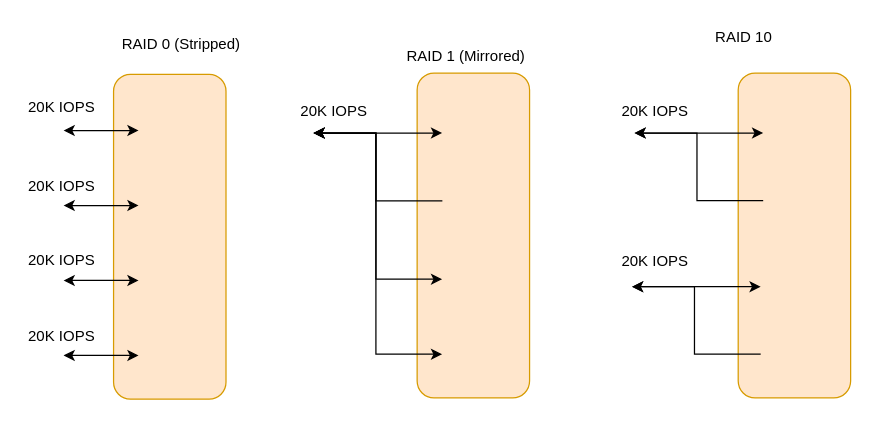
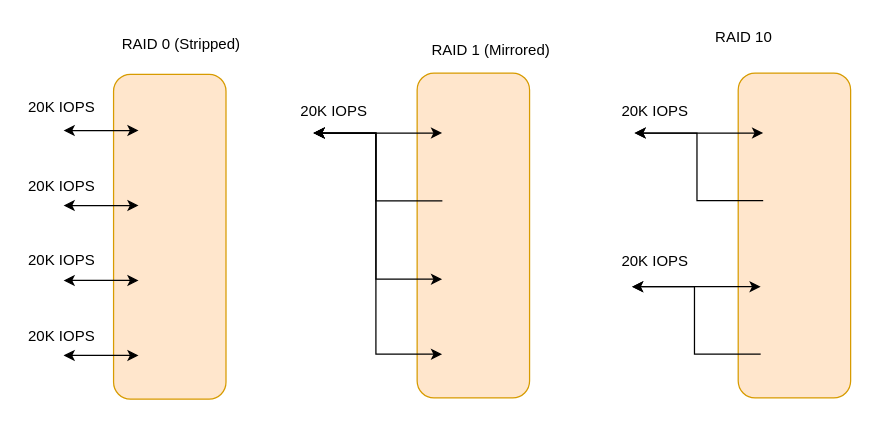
  <mxCell id="0" />
  <mxCell id="1" parent="0" />
  <mxCell id="2" value="" style="rounded=1;whiteSpace=wrap;html=1;fillColor=#ffe6cc;strokeColor=#d79b00;" parent="1" vertex="1"><mxGeometry x="90" y="59" width="90" height="260" as="geometry" /></mxCell>
  <mxCell id="3" style="edgeStyle=orthogonalEdgeStyle;rounded=0;orthogonalLoop=1;jettySize=auto;html=1;exitX=0;exitY=0.5;exitDx=0;exitDy=0;startArrow=classic;startFill=1;endArrow=classic;endFill=1;" parent="1" source="4" edge="1"><mxGeometry relative="1" as="geometry"><mxPoint x="50" y="104" as="targetPoint" /></mxGeometry></mxCell>
  <mxCell id="4" value="" style="shape=image;html=1;verticalAlign=top;verticalLabelPosition=bottom;labelBackgroundColor=#ffffff;imageAspect=0;aspect=fixed;image=https://cdn1.iconfinder.com/data/icons/social-shade-rounded-rects/512/aws-128.png" parent="1" vertex="1"><mxGeometry x="110" y="79" width="50" height="50" as="geometry" /></mxCell>
  <mxCell id="5" style="edgeStyle=orthogonalEdgeStyle;rounded=0;orthogonalLoop=1;jettySize=auto;html=1;exitX=0;exitY=0.5;exitDx=0;exitDy=0;startArrow=classic;startFill=1;" parent="1" source="6" edge="1"><mxGeometry relative="1" as="geometry"><mxPoint x="50" y="164" as="targetPoint" /></mxGeometry></mxCell>
  <mxCell id="6" value="" style="shape=image;html=1;verticalAlign=top;verticalLabelPosition=bottom;labelBackgroundColor=#ffffff;imageAspect=0;aspect=fixed;image=https://cdn1.iconfinder.com/data/icons/social-shade-rounded-rects/512/aws-128.png" parent="1" vertex="1"><mxGeometry x="110" y="139" width="50" height="50" as="geometry" /></mxCell>
  <mxCell id="7" style="edgeStyle=orthogonalEdgeStyle;rounded=0;orthogonalLoop=1;jettySize=auto;html=1;exitX=0;exitY=0.5;exitDx=0;exitDy=0;startArrow=classic;startFill=1;" parent="1" source="8" edge="1"><mxGeometry relative="1" as="geometry"><mxPoint x="50" y="224" as="targetPoint" /></mxGeometry></mxCell>
  <mxCell id="8" value="" style="shape=image;html=1;verticalAlign=top;verticalLabelPosition=bottom;labelBackgroundColor=#ffffff;imageAspect=0;aspect=fixed;image=https://cdn1.iconfinder.com/data/icons/social-shade-rounded-rects/512/aws-128.png" parent="1" vertex="1"><mxGeometry x="110" y="199" width="50" height="50" as="geometry" /></mxCell>
  <mxCell id="9" style="edgeStyle=orthogonalEdgeStyle;rounded=0;orthogonalLoop=1;jettySize=auto;html=1;exitX=0;exitY=0.5;exitDx=0;exitDy=0;startArrow=classic;startFill=1;" parent="1" source="10" edge="1"><mxGeometry relative="1" as="geometry"><mxPoint x="50" y="284" as="targetPoint" /></mxGeometry></mxCell>
  <mxCell id="10" value="" style="shape=image;html=1;verticalAlign=top;verticalLabelPosition=bottom;labelBackgroundColor=#ffffff;imageAspect=0;aspect=fixed;image=https://cdn1.iconfinder.com/data/icons/social-shade-rounded-rects/512/aws-128.png" parent="1" vertex="1"><mxGeometry x="110" y="259" width="50" height="50" as="geometry" /></mxCell>
  <mxCell id="11" value="RAID 0 (Stripped)" style="text;html=1;resizable=0;points=[];autosize=1;align=left;verticalAlign=top;spacingTop=-4;" parent="1" vertex="1"><mxGeometry x="95" y="25" width="110" height="20" as="geometry" /></mxCell>
  <mxCell id="12" value="" style="rounded=1;whiteSpace=wrap;html=1;fillColor=#ffe6cc;strokeColor=#d79b00;" parent="1" vertex="1"><mxGeometry x="333" y="58" width="90" height="260" as="geometry" /></mxCell>
  <mxCell id="13" style="edgeStyle=orthogonalEdgeStyle;rounded=0;orthogonalLoop=1;jettySize=auto;html=1;exitX=0;exitY=0.5;exitDx=0;exitDy=0;startArrow=classic;startFill=1;endArrow=classic;endFill=1;" parent="1" edge="1"><mxGeometry relative="1" as="geometry"><mxPoint x="250" y="106" as="targetPoint" /><mxPoint x="353" y="106" as="sourcePoint" /></mxGeometry></mxCell>
  <mxCell id="14" value="" style="shape=image;html=1;verticalAlign=top;verticalLabelPosition=bottom;labelBackgroundColor=#ffffff;imageAspect=0;aspect=fixed;image=https://cdn1.iconfinder.com/data/icons/social-shade-rounded-rects/512/aws-128.png" parent="1" vertex="1"><mxGeometry x="353" y="81" width="50" height="50" as="geometry" /></mxCell>
  <mxCell id="15" style="edgeStyle=orthogonalEdgeStyle;rounded=0;orthogonalLoop=1;jettySize=auto;html=1;exitX=0;exitY=0.5;exitDx=0;exitDy=0;" edge="1" parent="1"><mxGeometry relative="1" as="geometry"><mxPoint x="250" y="106" as="targetPoint" /><mxPoint x="353.2" y="160.2" as="sourcePoint" /><Array as="points"><mxPoint x="300" y="160" /><mxPoint x="300" y="106" /></Array></mxGeometry></mxCell>
  <mxCell id="16" value="" style="shape=image;html=1;verticalAlign=top;verticalLabelPosition=bottom;labelBackgroundColor=#ffffff;imageAspect=0;aspect=fixed;image=https://cdn1.iconfinder.com/data/icons/social-shade-rounded-rects/512/aws-128.png" parent="1" vertex="1"><mxGeometry x="353" y="138" width="50" height="50" as="geometry" /></mxCell>
  <mxCell id="17" style="edgeStyle=orthogonalEdgeStyle;rounded=0;orthogonalLoop=1;jettySize=auto;html=1;exitX=0;exitY=0.5;exitDx=0;exitDy=0;startArrow=classic;startFill=1;endArrow=classic;endFill=1;" parent="1" edge="1"><mxGeometry relative="1" as="geometry"><mxPoint x="250" y="106" as="targetPoint" /><mxPoint x="353" y="223" as="sourcePoint" /><Array as="points"><mxPoint x="300" y="223" /><mxPoint x="300" y="106" /></Array></mxGeometry></mxCell>
  <mxCell id="18" value="" style="shape=image;html=1;verticalAlign=top;verticalLabelPosition=bottom;labelBackgroundColor=#ffffff;imageAspect=0;aspect=fixed;image=https://cdn1.iconfinder.com/data/icons/social-shade-rounded-rects/512/aws-128.png" parent="1" vertex="1"><mxGeometry x="353" y="198" width="50" height="50" as="geometry" /></mxCell>
  <mxCell id="19" style="edgeStyle=orthogonalEdgeStyle;rounded=0;orthogonalLoop=1;jettySize=auto;html=1;exitX=0;exitY=0.5;exitDx=0;exitDy=0;startArrow=classic;startFill=1;endArrow=classic;endFill=1;" parent="1" source="20" edge="1"><mxGeometry relative="1" as="geometry"><mxPoint x="250" y="106" as="targetPoint" /><Array as="points"><mxPoint x="300" y="283" /><mxPoint x="300" y="106" /></Array></mxGeometry></mxCell>
  <mxCell id="20" value="" style="shape=image;html=1;verticalAlign=top;verticalLabelPosition=bottom;labelBackgroundColor=#ffffff;imageAspect=0;aspect=fixed;image=https://cdn1.iconfinder.com/data/icons/social-shade-rounded-rects/512/aws-128.png" parent="1" vertex="1"><mxGeometry x="353" y="258" width="50" height="50" as="geometry" /></mxCell>
- <mxCell id="21" value="RAID 1 (Mirrored)" style="text;html=1;resizable=0;points=[];autosize=1;align=left;verticalAlign=top;spacingTop=-4;" parent="1" vertex="1"><mxGeometry x="323" y="35" width="110" height="20" as="geometry" /></mxCell>
+ <mxCell id="21" value="RAID 1 (Mirrored)" style="text;html=1;resizable=0;points=[];autosize=1;align=left;verticalAlign=top;spacingTop=-4;" parent="1" vertex="1"><mxGeometry x="343" y="30" width="110" height="20" as="geometry" /></mxCell>
  <mxCell id="22" value="20K IOPS" style="text;html=1;resizable=0;points=[];autosize=1;align=left;verticalAlign=top;spacingTop=-4;" vertex="1" parent="1"><mxGeometry x="20" y="76" width="70" height="20" as="geometry" /></mxCell>
  <mxCell id="23" value="20K IOPS" style="text;html=1;resizable=0;points=[];autosize=1;align=left;verticalAlign=top;spacingTop=-4;" vertex="1" parent="1"><mxGeometry x="20" y="139" width="70" height="20" as="geometry" /></mxCell>
  <mxCell id="24" value="20K IOPS" style="text;html=1;resizable=0;points=[];autosize=1;align=left;verticalAlign=top;spacingTop=-4;" vertex="1" parent="1"><mxGeometry x="20" y="198" width="70" height="20" as="geometry" /></mxCell>
  <mxCell id="25" value="20K IOPS" style="text;html=1;resizable=0;points=[];autosize=1;align=left;verticalAlign=top;spacingTop=-4;" vertex="1" parent="1"><mxGeometry x="20" y="259" width="70" height="20" as="geometry" /></mxCell>
  <mxCell id="26" value="20K IOPS" style="text;html=1;resizable=0;points=[];autosize=1;align=left;verticalAlign=top;spacingTop=-4;" vertex="1" parent="1"><mxGeometry x="238" y="79" width="70" height="20" as="geometry" /></mxCell>
  <mxCell id="27" value="" style="rounded=1;whiteSpace=wrap;html=1;fillColor=#ffe6cc;strokeColor=#d79b00;" vertex="1" parent="1"><mxGeometry x="590" y="58" width="90" height="260" as="geometry" /></mxCell>
  <mxCell id="28" style="edgeStyle=orthogonalEdgeStyle;rounded=0;orthogonalLoop=1;jettySize=auto;html=1;exitX=0;exitY=0.5;exitDx=0;exitDy=0;startArrow=classic;startFill=1;endArrow=classic;endFill=1;" edge="1" parent="1"><mxGeometry relative="1" as="geometry"><mxPoint x="507" y="106" as="targetPoint" /><mxPoint x="610" y="106" as="sourcePoint" /></mxGeometry></mxCell>
  <mxCell id="29" value="" style="shape=image;html=1;verticalAlign=top;verticalLabelPosition=bottom;labelBackgroundColor=#ffffff;imageAspect=0;aspect=fixed;image=https://cdn1.iconfinder.com/data/icons/social-shade-rounded-rects/512/aws-128.png" vertex="1" parent="1"><mxGeometry x="610" y="81" width="50" height="50" as="geometry" /></mxCell>
  <mxCell id="30" style="edgeStyle=orthogonalEdgeStyle;rounded=0;orthogonalLoop=1;jettySize=auto;html=1;exitX=0;exitY=0.5;exitDx=0;exitDy=0;" edge="1" parent="1"><mxGeometry relative="1" as="geometry"><mxPoint x="507" y="106" as="targetPoint" /><mxPoint x="610" y="160" as="sourcePoint" /><Array as="points"><mxPoint x="557" y="160" /><mxPoint x="557" y="106" /></Array></mxGeometry></mxCell>
  <mxCell id="31" value="" style="shape=image;html=1;verticalAlign=top;verticalLabelPosition=bottom;labelBackgroundColor=#ffffff;imageAspect=0;aspect=fixed;image=https://cdn1.iconfinder.com/data/icons/social-shade-rounded-rects/512/aws-128.png" vertex="1" parent="1"><mxGeometry x="610" y="138" width="50" height="50" as="geometry" /></mxCell>
  <mxCell id="32" value="" style="shape=image;html=1;verticalAlign=top;verticalLabelPosition=bottom;labelBackgroundColor=#ffffff;imageAspect=0;aspect=fixed;image=https://cdn1.iconfinder.com/data/icons/social-shade-rounded-rects/512/aws-128.png" vertex="1" parent="1"><mxGeometry x="610" y="198" width="50" height="50" as="geometry" /></mxCell>
  <mxCell id="33" value="" style="shape=image;html=1;verticalAlign=top;verticalLabelPosition=bottom;labelBackgroundColor=#ffffff;imageAspect=0;aspect=fixed;image=https://cdn1.iconfinder.com/data/icons/social-shade-rounded-rects/512/aws-128.png" vertex="1" parent="1"><mxGeometry x="610" y="258" width="50" height="50" as="geometry" /></mxCell>
  <mxCell id="34" value="RAID 10&amp;nbsp;" style="text;html=1;resizable=0;points=[];autosize=1;align=left;verticalAlign=top;spacingTop=-4;" vertex="1" parent="1"><mxGeometry x="570" y="20" width="60" height="20" as="geometry" /></mxCell>
  <mxCell id="35" value="20K IOPS" style="text;html=1;resizable=0;points=[];autosize=1;align=left;verticalAlign=top;spacingTop=-4;" vertex="1" parent="1"><mxGeometry x="495" y="79" width="70" height="20" as="geometry" /></mxCell>
  <mxCell id="36" style="edgeStyle=orthogonalEdgeStyle;rounded=0;orthogonalLoop=1;jettySize=auto;html=1;exitX=0;exitY=0.5;exitDx=0;exitDy=0;startArrow=classic;startFill=1;endArrow=classic;endFill=1;" edge="1" parent="1"><mxGeometry relative="1" as="geometry"><mxPoint x="505" y="229" as="targetPoint" /><mxPoint x="608" y="229" as="sourcePoint" /></mxGeometry></mxCell>
  <mxCell id="37" style="edgeStyle=orthogonalEdgeStyle;rounded=0;orthogonalLoop=1;jettySize=auto;html=1;exitX=0;exitY=0.5;exitDx=0;exitDy=0;" edge="1" parent="1"><mxGeometry relative="1" as="geometry"><mxPoint x="505" y="229" as="targetPoint" /><mxPoint x="608" y="283" as="sourcePoint" /><Array as="points"><mxPoint x="555" y="283" /><mxPoint x="555" y="229" /></Array></mxGeometry></mxCell>
  <mxCell id="38" value="20K IOPS" style="text;html=1;resizable=0;points=[];autosize=1;align=left;verticalAlign=top;spacingTop=-4;" vertex="1" parent="1"><mxGeometry x="495" y="199" width="70" height="20" as="geometry" /></mxCell>
